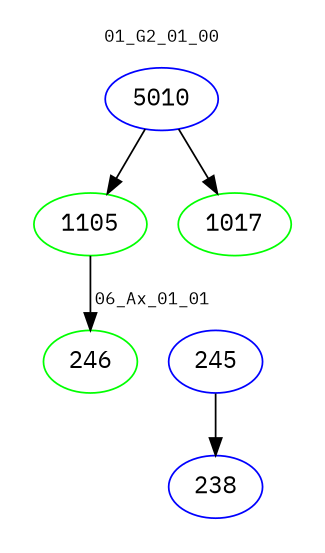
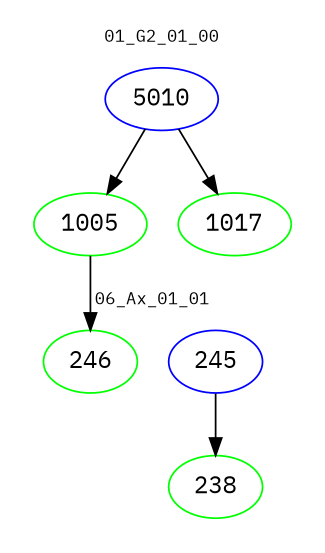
  digraph {
    fontname="IBM Plex Mono"
    node [color=green fontname="IBM Plex Mono"]
    edge [color=black fontname="IBM Plex Mono"]
    n1 [color=blue label=245]
-   n2 [color=blue label=238]
+   n2 [label=238]
    n3 [label=246]
    n4 [color=blue label=5010]
-   n5 [label=1105]
+   n5 [label=1005]
    n6 [label=1017]
    subgraph cluster_1 {
      color=white
      fontsize=10
      label="06_Ax_01_01"
      n1
      n2
      n3
    }
    subgraph cluster_2 {
      color=white
      fontsize=10
      label="01_G2_01_00"
      n4
      n5
      n6
    }
    n1 -> n2
    n4 -> n5
    n4 -> n6
    n5 -> n3
  }
